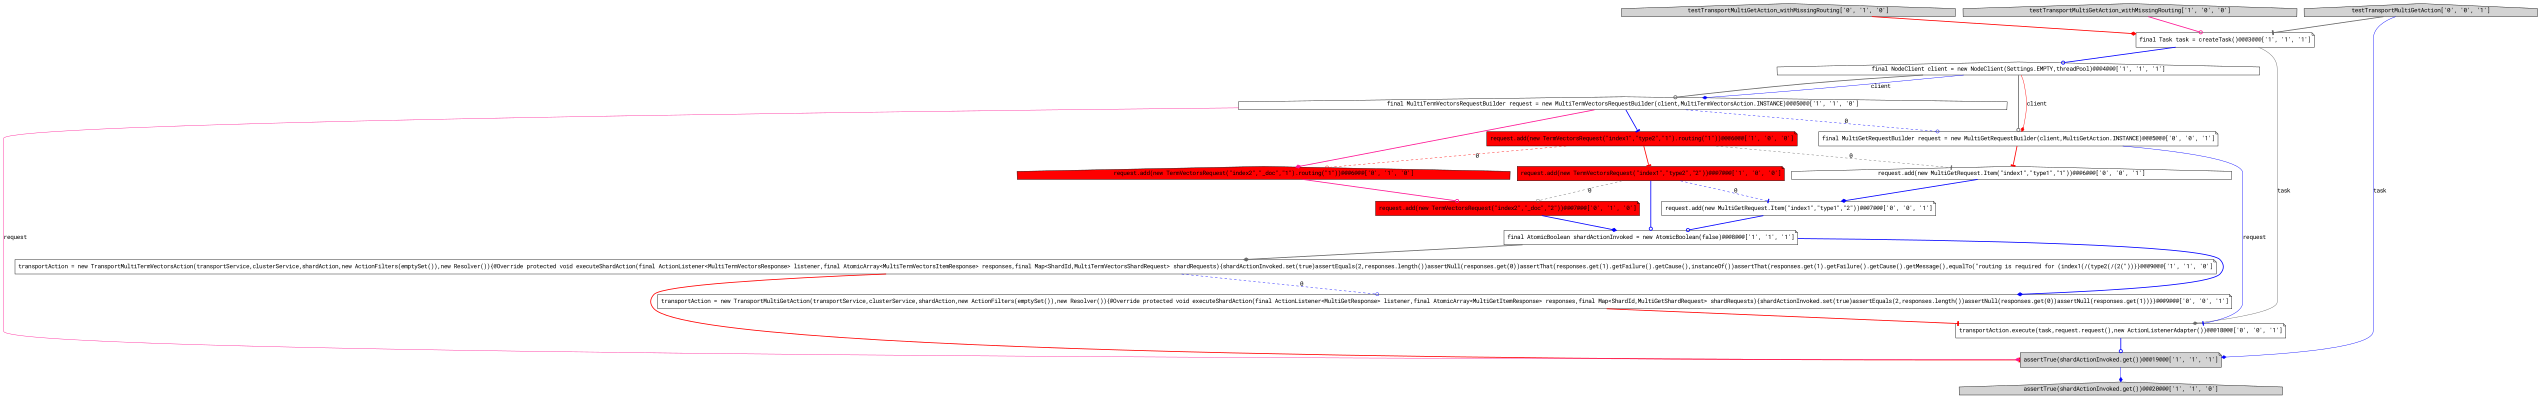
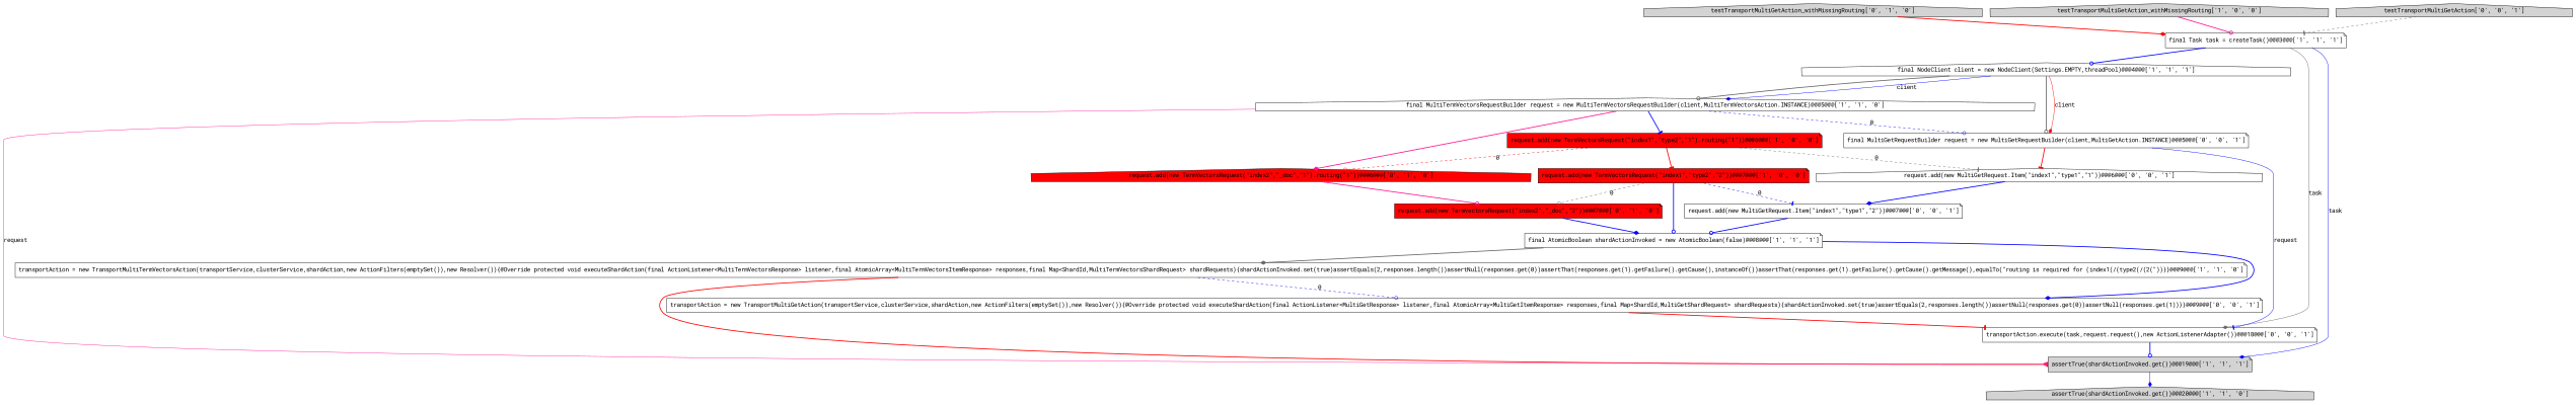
  digraph {
    fontname="Roboto Mono"
    node [fillcolor=white fontname="Roboto Mono" shape=note style=filled]
    edge [arrowhead=diamond color=blue fontname="Roboto Mono" style=bold]
    n1 [label="request.add(new MultiGetRequest.Item(\"index1\",\"type1\",\"1\"))@@@6@@@['0', '0', '1']" shape=house]
    n2 [label="request.add(new MultiGetRequest.Item(\"index1\",\"type1\",\"2\"))@@@7@@@['0', '0', '1']"]
    n3 [label="final AtomicBoolean shardActionInvoked = new AtomicBoolean(false)@@@8@@@['1', '1', '1']"]
    n4 [fillcolor=lightgray label="testTransportMultiGetAction_withMissingRouting['1', '0', '0']" shape=house]
    n5 [label="final Task task = createTask()@@@3@@@['1', '1', '1']"]
    n6 [fillcolor=lightgray label="assertTrue(shardActionInvoked.get())@@@19@@@['1', '1', '1']"]
    n7 [label="final NodeClient client = new NodeClient(Settings.EMPTY,threadPool)@@@4@@@['1', '1', '1']" shape=house]
    n8 [label="transportAction.execute(task,request.request(),new ActionListenerAdapter())@@@18@@@['0', '0', '1']"]
    n9 [fillcolor=red label="request.add(new TermVectorsRequest(\"index2\",\"_doc\",\"1\").routing(\"1\"))@@@6@@@['0', '1', '0']" shape=house]
    n10 [fillcolor=red label="request.add(new TermVectorsRequest(\"index2\",\"_doc\",\"2\"))@@@7@@@['0', '1', '0']"]
    n11 [label="transportAction = new TransportMultiTermVectorsAction(transportService,clusterService,shardAction,new ActionFilters(emptySet()),new Resolver()){@Override protected void executeShardAction(final ActionListener<MultiTermVectorsResponse> listener,final AtomicArray<MultiTermVectorsItemResponse> responses,final Map<ShardId,MultiTermVectorsShardRequest> shardRequests){shardActionInvoked.set(true)assertEquals(2,responses.length())assertNull(responses.get(0))assertThat(responses.get(1).getFailure().getCause(),instanceOf())assertThat(responses.get(1).getFailure().getCause().getMessage(),equalTo(\"routing is required for (index1(/(type2(/(2(\"))}}@@@9@@@['1', '1', '0']"]
    n12 [label="transportAction = new TransportMultiGetAction(transportService,clusterService,shardAction,new ActionFilters(emptySet()),new Resolver()){@Override protected void executeShardAction(final ActionListener<MultiGetResponse> listener,final AtomicArray<MultiGetItemResponse> responses,final Map<ShardId,MultiGetShardRequest> shardRequests){shardActionInvoked.set(true)assertEquals(2,responses.length())assertNull(responses.get(0))assertNull(responses.get(1))}}@@@9@@@['0', '0', '1']"]
    n13 [fillcolor=lightgray label="assertTrue(shardActionInvoked.get())@@@20@@@['1', '1', '0']" shape=house]
    n14 [label="final MultiTermVectorsRequestBuilder request = new MultiTermVectorsRequestBuilder(client,MultiTermVectorsAction.INSTANCE)@@@5@@@['1', '1', '0']" shape=house]
    n15 [label="final MultiGetRequestBuilder request = new MultiGetRequestBuilder(client,MultiGetAction.INSTANCE)@@@5@@@['0', '0', '1']"]
    n16 [fillcolor=red label="request.add(new TermVectorsRequest(\"index1\",\"type2\",\"1\").routing(\"1\"))@@@6@@@['1', '0', '0']"]
    n17 [fillcolor=lightgray label="testTransportMultiGetAction_withMissingRouting['0', '1', '0']" shape=house]
    n18 [fillcolor=red label="request.add(new TermVectorsRequest(\"index1\",\"type2\",\"2\"))@@@7@@@['1', '0', '0']"]
    n19 [fillcolor=lightgray label="testTransportMultiGetAction['0', '0', '1']" shape=house]
    n1 -> n2
    n2 -> n3 [arrowhead=odot]
    n3 -> n11 [color=gray40]
    n3 -> n12
    n4 -> n5 [arrowhead=odot color=deeppink]
-   n19 -> n6 [label=task style=solid]
+   n5 -> n6 [label=task style=solid]
    n5 -> n7 [arrowhead=odot]
    n5 -> n8 [color=gray40 label=task style=solid]
    n6 -> n13 [style=solid]
    n7 -> n14 [label=client style=solid]
    n7 -> n14 [arrowhead=odot color=gray40]
    n7 -> n15 [arrowhead=odot color=gray40]
    n7 -> n15 [color=red label=client style=solid]
    n8 -> n6 [arrowhead=odot]
    n9 -> n10 [arrowhead=odot color=deeppink]
    n10 -> n3
    n11 -> n6 [arrowhead=tee color=red]
    n11 -> n12 [arrowhead=odot label=0 style=dashed]
    n12 -> n8 [arrowhead=tee color=red]
    n14 -> n6 [color=deeppink label=request style=solid]
    n14 -> n9 [color=deeppink]
    n14 -> n15 [arrowhead=odot label=0 style=dashed]
    n14 -> n16 [arrowhead=tee]
    n15 -> n1 [arrowhead=tee color=red]
    n15 -> n8 [arrowhead=tee label=request style=solid]
    n16 -> n1 [arrowhead=tee color=gray40 label=0 style=dashed]
    n16 -> n9 [arrowhead=odot color=red label=0 style=dashed]
    n16 -> n18 [arrowhead=tee color=red]
    n17 -> n5 [color=red]
    n18 -> n2 [arrowhead=tee label=0 style=dashed]
    n18 -> n3 [arrowhead=odot]
    n18 -> n10 [arrowhead=odot color=gray40 label=0 style=dashed]
-   n19 -> n5 [arrowhead=tee color=gray40]
+   n19 -> n5 [arrowhead=tee color=gray40 style=dashed]
  }
